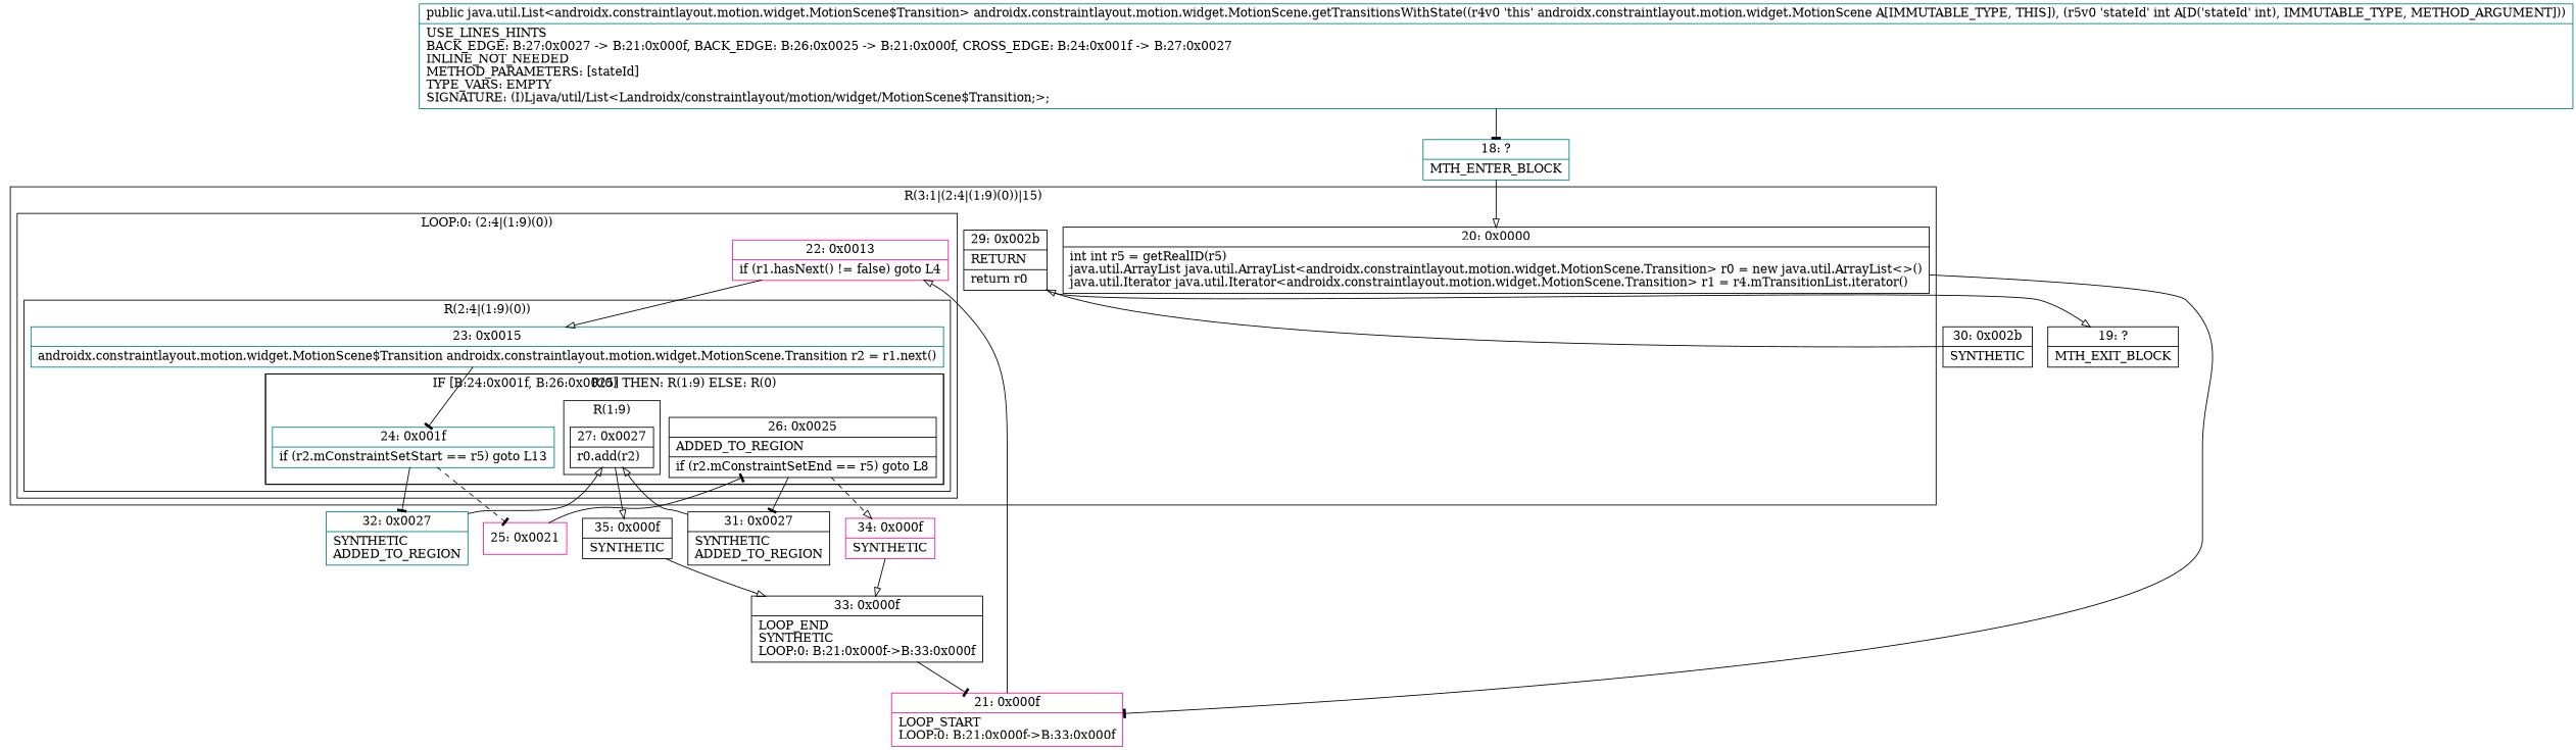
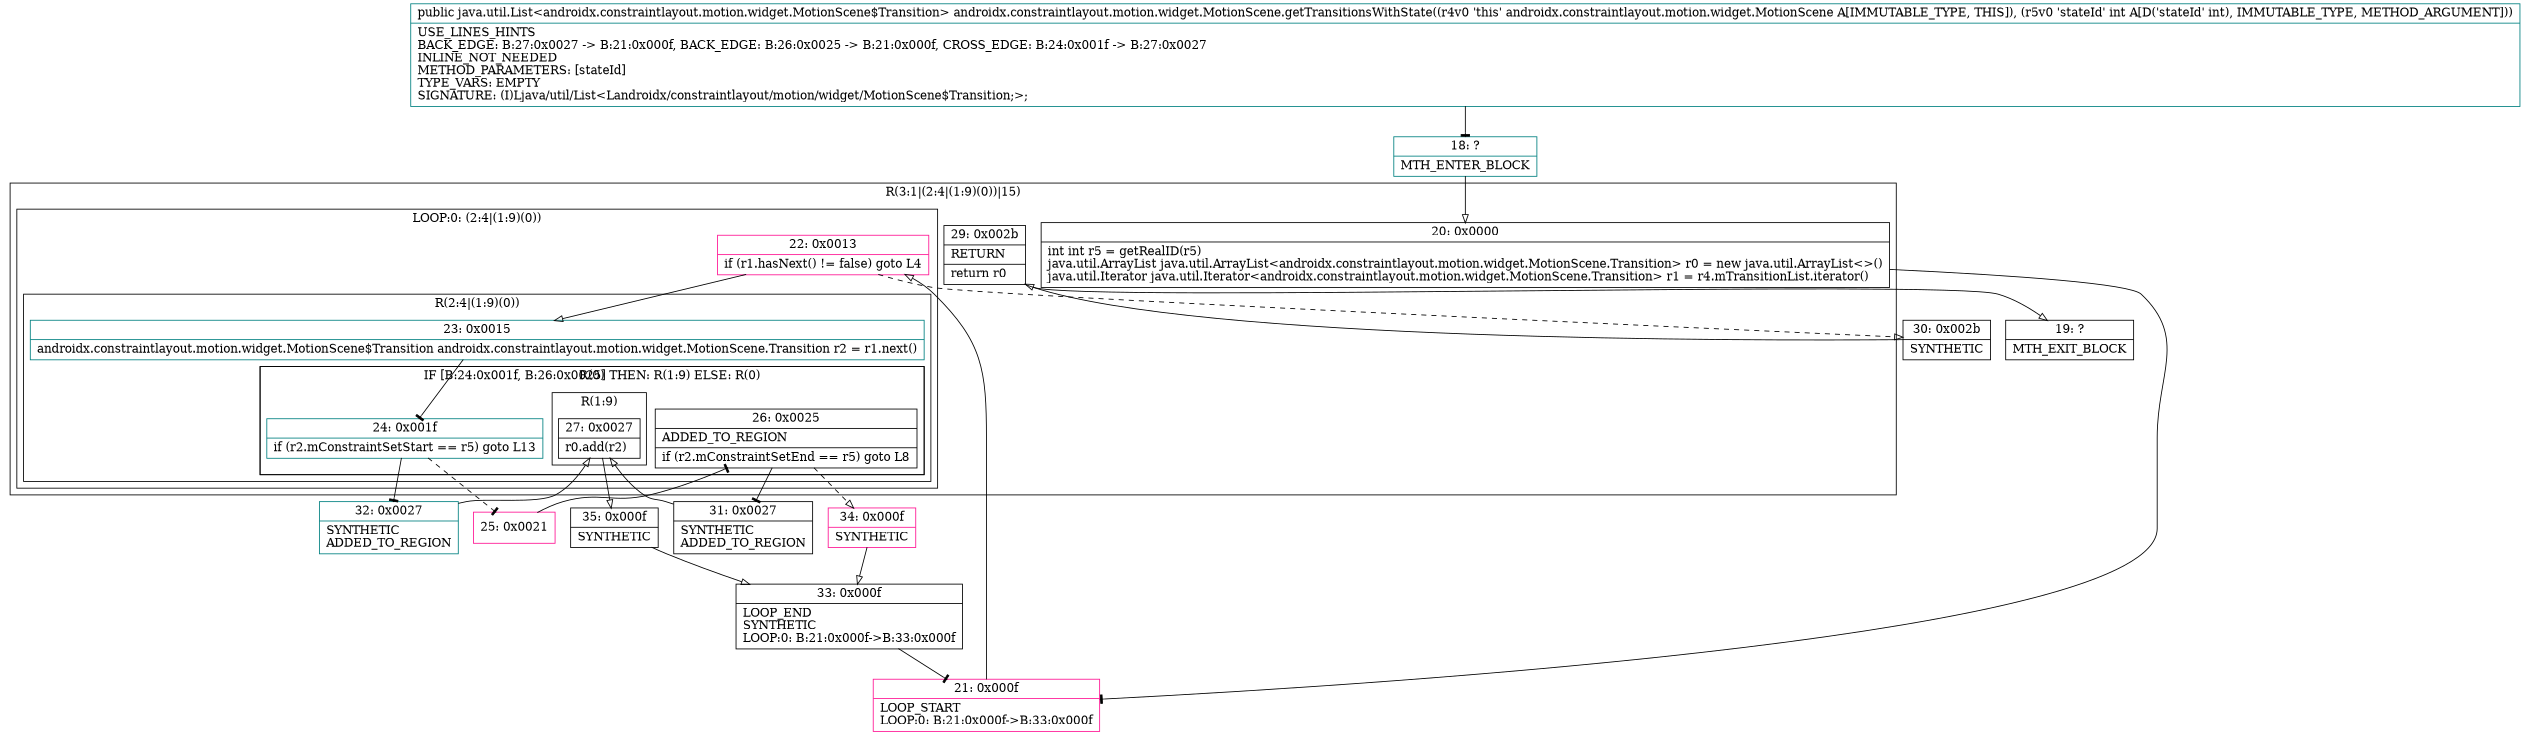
  digraph {
    node [color=black shape=record]
    edge [arrowhead=onormal]
    n1 [label="{27\:\ 0x0027|r0.add(r2)\l}"]
    n2 [color=teal label="{24\:\ 0x001f|if (r2.mConstraintSetStart == r5) goto L13\l}"]
    n3 [label="{26\:\ 0x0025|ADDED_TO_REGION\l|if (r2.mConstraintSetEnd == r5) goto L8\l}"]
    n4 [color=teal label="{23\:\ 0x0015|androidx.constraintlayout.motion.widget.MotionScene$Transition androidx.constraintlayout.motion.widget.MotionScene.Transition r2 = r1.next()\l}"]
    n5 [color=deeppink label="{22\:\ 0x0013|if (r1.hasNext() != false) goto L4\l}"]
    n6 [label="{20\:\ 0x0000|int int r5 = getRealID(r5)\ljava.util.ArrayList java.util.ArrayList\<androidx.constraintlayout.motion.widget.MotionScene.Transition\> r0 = new java.util.ArrayList\<\>()\ljava.util.Iterator java.util.Iterator\<androidx.constraintlayout.motion.widget.MotionScene.Transition\> r1 = r4.mTransitionList.iterator()\l}"]
    n7 [label="{29\:\ 0x002b|RETURN\l|return r0\l}"]
    n8 [label="{35\:\ 0x000f|SYNTHETIC\l}"]
    n9 [color=deeppink label="{25\:\ 0x0021}"]
    n10 [color=teal label="{32\:\ 0x0027|SYNTHETIC\lADDED_TO_REGION\l}"]
    n11 [label="{31\:\ 0x0027|SYNTHETIC\lADDED_TO_REGION\l}"]
    n12 [color=deeppink label="{34\:\ 0x000f|SYNTHETIC\l}"]
    n13 [label="{30\:\ 0x002b|SYNTHETIC\l}"]
    n14 [color=deeppink label="{21\:\ 0x000f|LOOP_START\lLOOP:0: B:21:0x000f\-\>B:33:0x000f\l}"]
    n15 [label="{19\:\ ?|MTH_EXIT_BLOCK\l}"]
    n16 [label="{33\:\ 0x000f|LOOP_END\lSYNTHETIC\lLOOP:0: B:21:0x000f\-\>B:33:0x000f\l}"]
    n17 [color=teal label="{18\:\ ?|MTH_ENTER_BLOCK\l}"]
    n18 [color=teal label="{public java.util.List\<androidx.constraintlayout.motion.widget.MotionScene$Transition\> androidx.constraintlayout.motion.widget.MotionScene.getTransitionsWithState((r4v0 'this' androidx.constraintlayout.motion.widget.MotionScene A[IMMUTABLE_TYPE, THIS]), (r5v0 'stateId' int A[D('stateId' int), IMMUTABLE_TYPE, METHOD_ARGUMENT]))  | USE_LINES_HINTS\lBACK_EDGE: B:27:0x0027 \-\> B:21:0x000f, BACK_EDGE: B:26:0x0025 \-\> B:21:0x000f, CROSS_EDGE: B:24:0x001f \-\> B:27:0x0027\lINLINE_NOT_NEEDED\lMETHOD_PARAMETERS: [stateId]\lTYPE_VARS: EMPTY\lSIGNATURE: (I)Ljava\/util\/List\<Landroidx\/constraintlayout\/motion\/widget\/MotionScene$Transition;\>;\l}"]
    subgraph cluster_1 {
      label="R(3:1|(2:4|(1:9)(0))|15)"
      n6
      n7
      subgraph cluster_2 {
        label="LOOP:0: (2:4|(1:9)(0))"
        n5
        subgraph cluster_3 {
          label="R(2:4|(1:9)(0))"
          n4
          subgraph cluster_4 {
            label="IF [B:24:0x001f, B:26:0x0025] THEN: R(1:9) ELSE: R(0)"
            n2
            n3
            subgraph cluster_5 {
              label="R(1:9)"
              n1
            }
            subgraph cluster_6 {
              label="R(0)"
            }
          }
        }
      }
    }
    n1 -> n8
    n2 -> n9 [arrowhead=tee style=dashed]
    n2 -> n10 [arrowhead=tee]
    n3 -> n11 [arrowhead=tee]
    n3 -> n12 [style=dashed]
    n4 -> n2 [arrowhead=tee]
    n5 -> n4
+   n5 -> n13 [style=dashed]
    n6 -> n14 [arrowhead=tee]
    n7 -> n15
    n8 -> n16
    n9 -> n3 [arrowhead=tee]
    n10 -> n1
    n11 -> n1
    n12 -> n16
    n13 -> n7
    n14 -> n5
    n16 -> n14 [arrowhead=tee]
    n17 -> n6
    n18 -> n17 [arrowhead=tee]
  }
